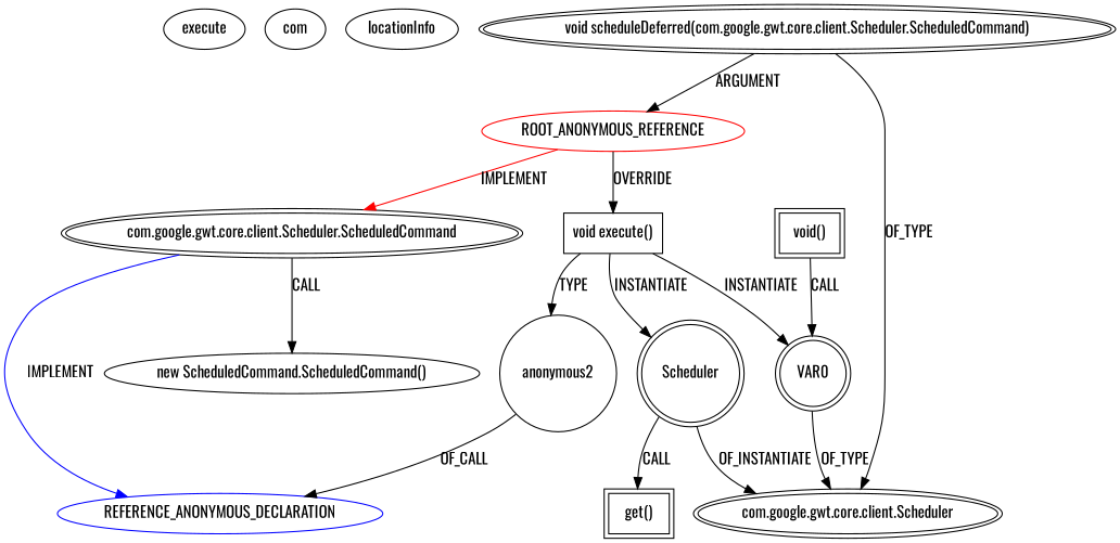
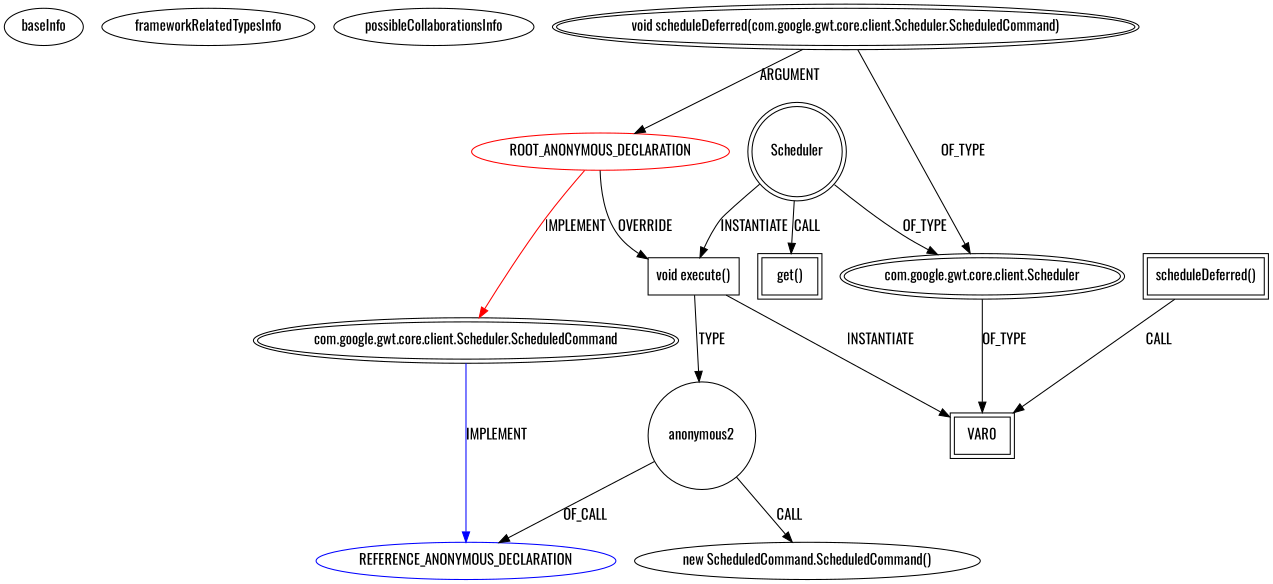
  digraph {
    fontname=Oswald
    node [fontname=Oswald isFrameworkType=true]
    edge [fontname=Oswald]
-   baseInfo [category=extension_graph graphId=3217 isAnonymous=true possibleRelation=true label=execute isFrameworkType=""]
-   possibleCollaborationsInfo [0="3217~OVERRIDING_METHOD_DECLARATION-INSTANTIATION-~com.google.gwt.core.client.Scheduler.ScheduledCommand ~com.google.gwt.core.client.Scheduler.ScheduledCommand ~true~true" label=com isFrameworkType=""]
-   locationInfo [contextSignature="void redraw()" filePath="/jnorthrup-gwt-charts/gwt-charts-master/gwt-charts/src/main/java/com/googlecode/gwt/charts/client/ChartWidget.java" graphId=3217 projectName="jnorthrup-gwt-charts" isFrameworkType=""]
-   n5 [color=red isFrameworkType=false label=ROOT_ANONYMOUS_REFERENCE vertexType=ROOT_ANONYMOUS_DECLARATION]
+   baseInfo [category=extension_graph graphId=3217 isAnonymous=true possibleRelation=true isFrameworkType=""]
+   frameworkRelatedTypesInfo [0="com.google.gwt.core.client.Scheduler.ScheduledCommand" isFrameworkType=""]
+   possibleCollaborationsInfo [0="3217~OVERRIDING_METHOD_DECLARATION-INSTANTIATION-~com.google.gwt.core.client.Scheduler.ScheduledCommand ~com.google.gwt.core.client.Scheduler.ScheduledCommand ~true~true" isFrameworkType=""]
+   n5 [color=red isFrameworkType=false label=ROOT_ANONYMOUS_DECLARATION vertexType=ROOT_ANONYMOUS_DECLARATION]
    n6 [label="com.google.gwt.core.client.Scheduler.ScheduledCommand" peripheries=2 vertexType=FRAMEWORK_INTERFACE_TYPE]
    n7 [isFrameworkType=false label="void execute()" shape=box vertexType=OVERRIDING_METHOD_DECLARATION]
    n8 [color=blue isFrameworkType=false label=REFERENCE_ANONYMOUS_DECLARATION vertexType=REFERENCE_ANONYMOUS_DECLARATION]
-   n9 [label=VAR0 peripheries=2 shape=circle vertexType=VARIABLE_EXPRESION]
+   n9 [label=VAR0 peripheries=2 shape=box vertexType=VARIABLE_EXPRESION]
    n10 [label=Scheduler peripheries=2 shape=circle vertexType=VARIABLE_EXPRESION]
    n11 [isFrameworkType=false label=anonymous2 shape=circle vertexType=VARIABLE_EXPRESION]
    n12 [label="void scheduleDeferred(com.google.gwt.core.client.Scheduler.ScheduledCommand)" peripheries=2 vertexType=OUTSIDE_CALL]
    n13 [label="com.google.gwt.core.client.Scheduler" peripheries=2 vertexType=FRAMEWORK_CLASS_TYPE]
    n14 [label="get()" peripheries=2 shape=box vertexType=INSIDE_CALL]
    n15 [isFrameworkType=false label="new ScheduledCommand.ScheduledCommand()" vertexType=CONSTRUCTOR_CALL]
-   n16 [label="void()" peripheries=2 shape=box vertexType=INSIDE_CALL]
+   n16 [label="scheduleDeferred()" peripheries=2 shape=box vertexType=INSIDE_CALL]
    n5 -> n6 [color=red label=IMPLEMENT]
    n5 -> n7 [label=OVERRIDE]
    n6 -> n8 [color=blue label=IMPLEMENT]
    n7 -> n9 [label=INSTANTIATE]
-   n7 -> n10 [label=INSTANTIATE]
+   n10 -> n7 [label=INSTANTIATE]
    n7 -> n11 [label=TYPE]
-   n9 -> n13 [label=OF_TYPE]
-   n10 -> n13 [label=OF_INSTANTIATE]
+   n13 -> n9 [label=OF_TYPE]
+   n10 -> n13 [label=OF_TYPE]
    n10 -> n14 [label=CALL]
    n11 -> n8 [label=OF_CALL]
-   n6 -> n15 [label=CALL]
+   n11 -> n15 [label=CALL]
    n12 -> n5 [label=ARGUMENT]
    n12 -> n13 [label=OF_TYPE]
    n16 -> n9 [label=CALL]
  }
